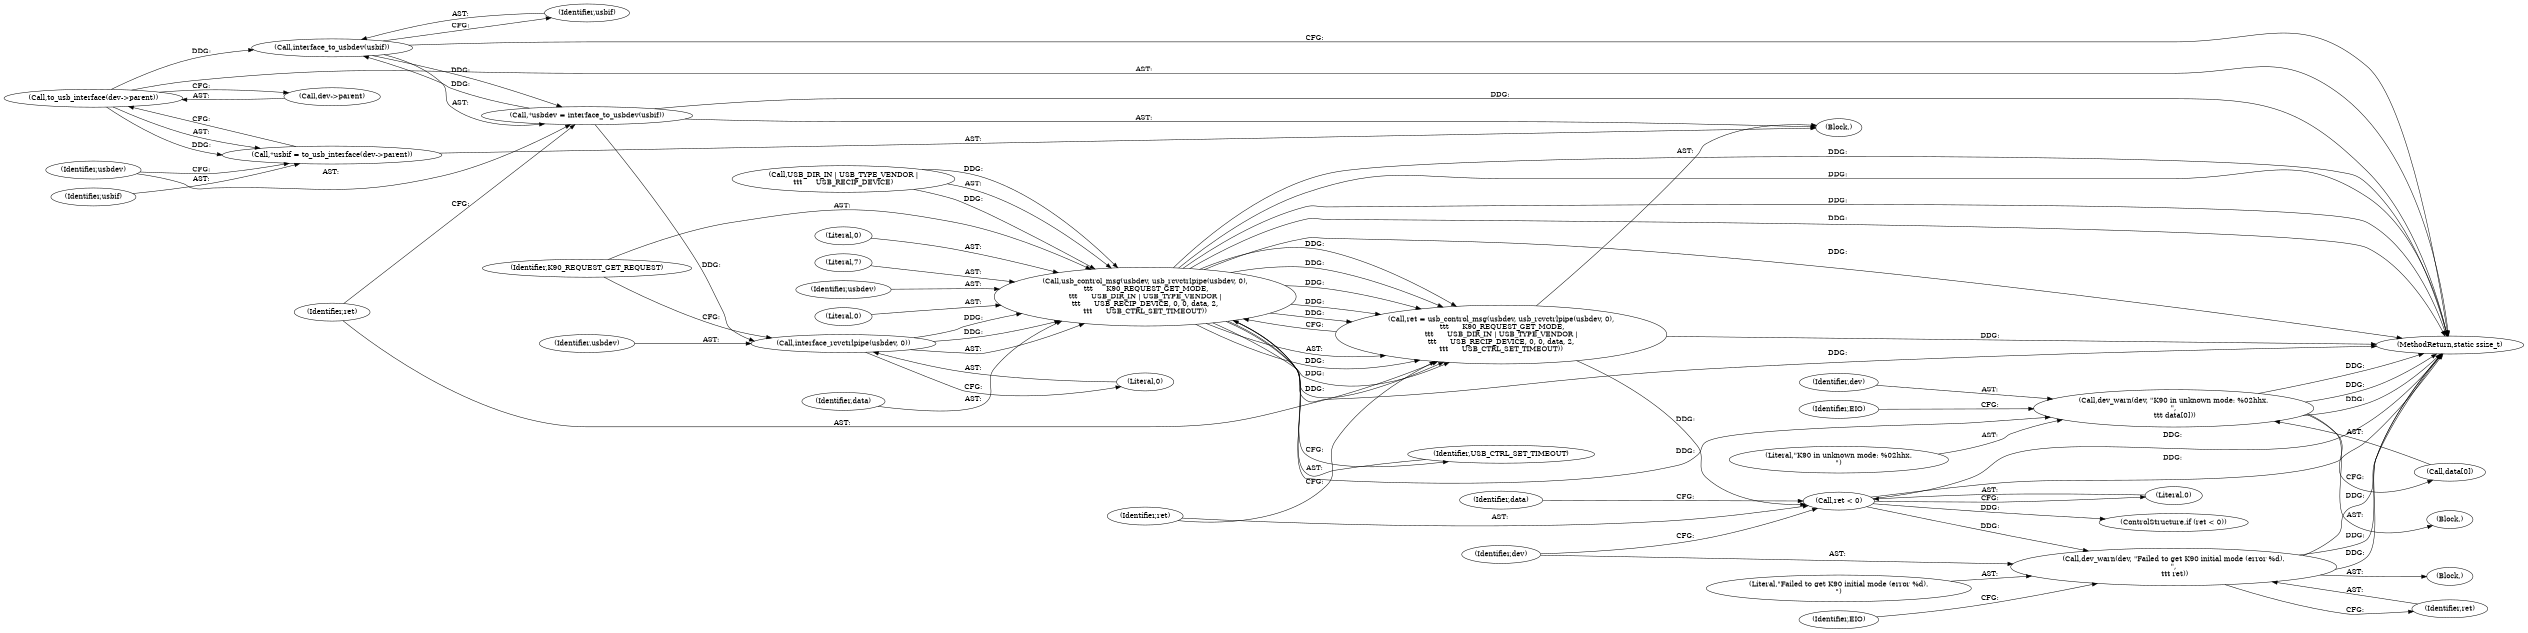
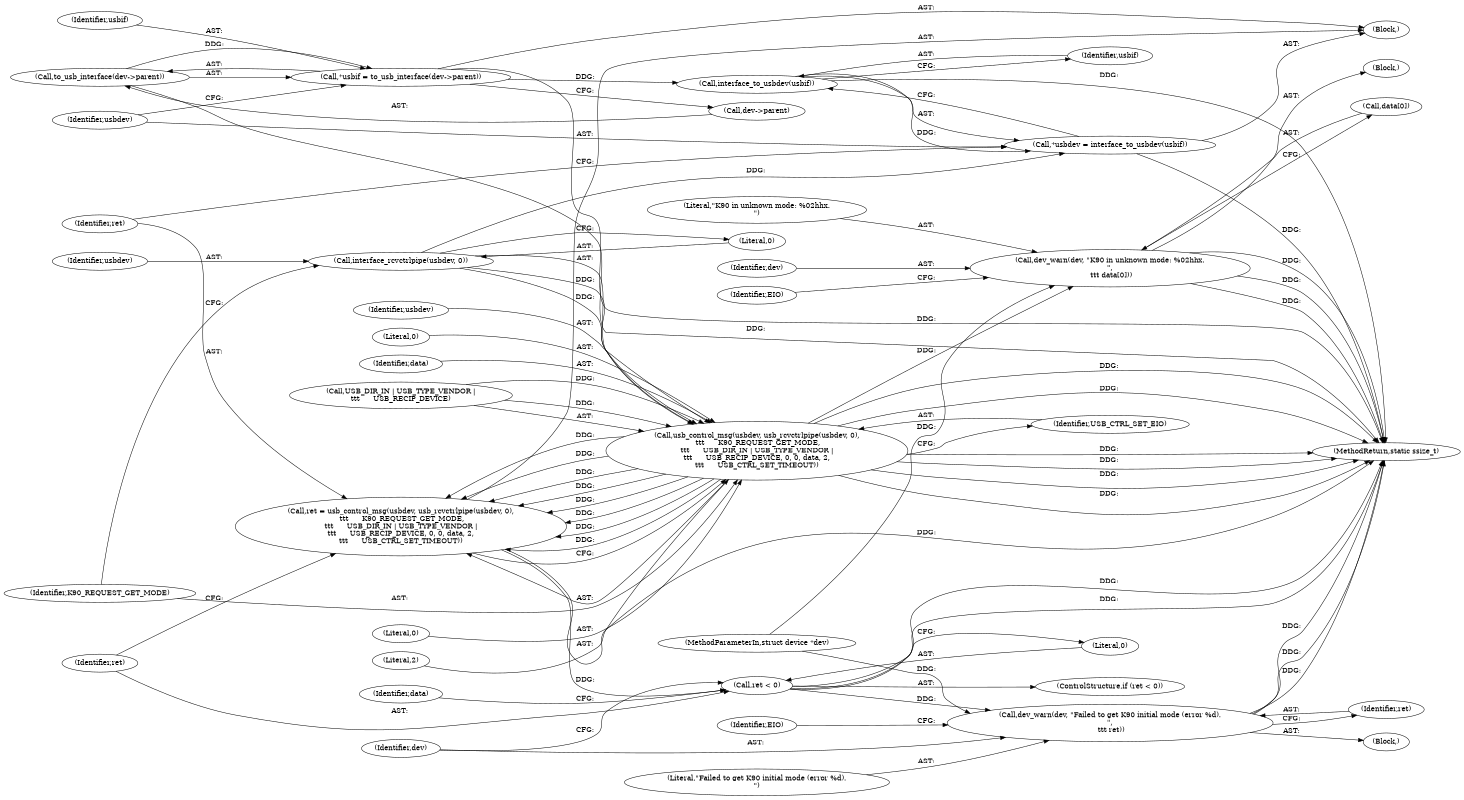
  digraph {
    rankdir=LR
    n1 [label="(Call,to_usb_interface(dev->parent))"]
    n2 [label="(Call,*usbif = to_usb_interface(dev->parent))"]
    n3 [label="(MethodReturn,static ssize_t)"]
    n4 [label="(Call,dev->parent)"]
    n5 [label="(Call,interface_to_usbdev(usbif))"]
    n6 [label="(Block,)"]
    n7 [label="(Call,*usbdev = interface_to_usbdev(usbif))"]
    n8 [label="(Identifier,usbif)"]
    n9 [label="(Call,interface_rcvctrlpipe(usbdev, 0))"]
    n10 [label="(Call,usb_control_msg(usbdev, usb_rcvctrlpipe(usbdev, 0),\n \t\t\t      K90_REQUEST_GET_MODE,\n\t\t\t      USB_DIR_IN | USB_TYPE_VENDOR |\n\t\t\t      USB_RECIP_DEVICE, 0, 0, data, 2,\n\t\t\t      USB_CTRL_SET_TIMEOUT))"]
    n11 [label="(Literal,0)"]
    n12 [label="(Call,ret = usb_control_msg(usbdev, usb_rcvctrlpipe(usbdev, 0),\n \t\t\t      K90_REQUEST_GET_MODE,\n\t\t\t      USB_DIR_IN | USB_TYPE_VENDOR |\n\t\t\t      USB_RECIP_DEVICE, 0, 0, data, 2,\n\t\t\t      USB_CTRL_SET_TIMEOUT))"]
    n13 [label="(Call,dev_warn(dev, \"K90 in unknown mode: %02hhx.\n\",\n \t\t\t data[0]))"]
-   n14 [label="(Identifier,USB_CTRL_SET_TIMEOUT)"]
+   n14 [label="(Identifier,USB_CTRL_SET_EIO)"]
    n15 [label="(Call,ret < 0)"]
    n16 [label="(Call,data[0])"]
    n17 [label="(Block,)"]
    n18 [label="(Call,dev_warn(dev, \"Failed to get K90 initial mode (error %d).\n\",\n \t\t\t ret))"]
    n19 [label="(Literal,0)"]
    n20 [label="(ControlStructure,if (ret < 0))"]
    n21 [label="(Identifier,ret)"]
    n22 [label="(Block,)"]
    n23 [label="(Literal,0)"]
-   n24 [label="(Literal,7)"]
+   n24 [label="(Literal,2)"]
    n25 [label="(Identifier,dev)"]
    n26 [label="(Identifier,usbdev)"]
    n27 [label="(Identifier,usbdev)"]
    n28 [label="(Literal,0)"]
    n29 [label="(Literal,\"Failed to get K90 initial mode (error %d).\n\")"]
    n30 [label="(Identifier,EIO)"]
-   n31 [label="(Identifier,K90_REQUEST_GET_REQUEST)"]
+   n31 [label="(Identifier,K90_REQUEST_GET_MODE)"]
    n32 [label="(Identifier,dev)"]
    n33 [label="(Identifier,usbdev)"]
+   n34 [label="(MethodParameterIn,struct device *dev)"]
    n35 [label="(Identifier,data)"]
    n36 [label="(Identifier,ret)"]
    n37 [label="(Identifier,usbif)"]
    n38 [label="(Identifier,data)"]
    n39 [label="(Identifier,ret)"]
    n40 [label="(Literal,\"K90 in unknown mode: %02hhx.\n\")"]
    n41 [label="(Identifier,EIO)"]
    n42 [label="(Call,USB_DIR_IN | USB_TYPE_VENDOR |\n\t\t\t      USB_RECIP_DEVICE)"]
    n1 -> n2 [label="AST: "]
    n1 -> n2 [label="DDG: "]
-   n1 -> n3 [label="AST: "]
-   n1 -> n4 [label="CFG: "]
-   n2 -> n1 [label="CFG: "]
-   n1 -> n5 [label="DDG: "]
+   n1 -> n3 [label="DDG: "]
+   n2 -> n4 [label="CFG: "]
+   n2 -> n1 [label="AST: "]
+   n2 -> n3 [label="DDG: "]
+   n2 -> n5 [label="DDG: "]
    n2 -> n6 [label="AST: "]
    n4 -> n1 [label="AST: "]
-   n5 -> n3 [label="CFG: "]
+   n5 -> n3 [label="DDG: "]
    n5 -> n7 [label="AST: "]
    n5 -> n7 [label="DDG: "]
    n5 -> n8 [label="CFG: "]
    n7 -> n3 [label="DDG: "]
-   n7 -> n5 [label="DDG: "]
+   n7 -> n5 [label="CFG: "]
    n7 -> n6 [label="AST: "]
-   n7 -> n9 [label="DDG: "]
+   n9 -> n7 [label="DDG: "]
    n8 -> n5 [label="AST: "]
    n9 -> n10 [label="AST: "]
    n9 -> n10 [label="DDG: "]
    n9 -> n10 [label="DDG: "]
    n9 -> n11 [label="CFG: "]
    n10 -> n3 [label="DDG: "]
    n10 -> n3 [label="DDG: "]
    n10 -> n3 [label="DDG: "]
    n10 -> n3 [label="DDG: "]
    n10 -> n3 [label="DDG: "]
    n10 -> n3 [label="DDG: "]
    n10 -> n12 [label="AST: "]
    n10 -> n12 [label="DDG: "]
    n10 -> n12 [label="DDG: "]
    n10 -> n12 [label="DDG: "]
    n10 -> n12 [label="DDG: "]
    n10 -> n12 [label="DDG: "]
    n10 -> n12 [label="DDG: "]
    n10 -> n12 [label="DDG: "]
    n10 -> n12 [label="DDG: "]
    n10 -> n13 [label="DDG: "]
    n10 -> n14 [label="CFG: "]
    n11 -> n9 [label="AST: "]
    n12 -> n3 [label="DDG: "]
    n12 -> n6 [label="AST: "]
    n12 -> n10 [label="CFG: "]
    n12 -> n15 [label="DDG: "]
    n13 -> n3 [label="DDG: "]
    n13 -> n3 [label="DDG: "]
    n13 -> n3 [label="DDG: "]
    n13 -> n16 [label="CFG: "]
    n13 -> n17 [label="AST: "]
    n14 -> n10 [label="AST: "]
    n15 -> n3 [label="DDG: "]
    n15 -> n3 [label="DDG: "]
    n15 -> n18 [label="DDG: "]
    n15 -> n19 [label="CFG: "]
-   n15 -> n20 [label="DDG: "]
+   n15 -> n20 [label="AST: "]
    n16 -> n13 [label="AST: "]
    n18 -> n3 [label="DDG: "]
    n18 -> n3 [label="DDG: "]
    n18 -> n3 [label="DDG: "]
    n18 -> n21 [label="CFG: "]
    n18 -> n22 [label="AST: "]
    n19 -> n15 [label="AST: "]
    n21 -> n18 [label="AST: "]
    n23 -> n10 [label="AST: "]
    n24 -> n10 [label="AST: "]
    n25 -> n13 [label="AST: "]
    n26 -> n10 [label="AST: "]
    n27 -> n9 [label="AST: "]
    n28 -> n10 [label="AST: "]
    n29 -> n18 [label="AST: "]
    n30 -> n13 [label="CFG: "]
    n31 -> n9 [label="CFG: "]
    n31 -> n10 [label="AST: "]
    n32 -> n15 [label="CFG: "]
    n32 -> n18 [label="AST: "]
    n33 -> n2 [label="CFG: "]
    n33 -> n7 [label="AST: "]
+   n34 -> n13 [label="DDG: "]
+   n34 -> n18 [label="DDG: "]
    n35 -> n15 [label="CFG: "]
    n36 -> n12 [label="CFG: "]
    n36 -> n15 [label="AST: "]
    n37 -> n2 [label="AST: "]
    n38 -> n10 [label="AST: "]
    n39 -> n7 [label="CFG: "]
    n39 -> n12 [label="AST: "]
    n40 -> n13 [label="AST: "]
    n41 -> n18 [label="CFG: "]
    n42 -> n10 [label="AST: "]
    n42 -> n10 [label="DDG: "]
    n42 -> n10 [label="DDG: "]
  }
